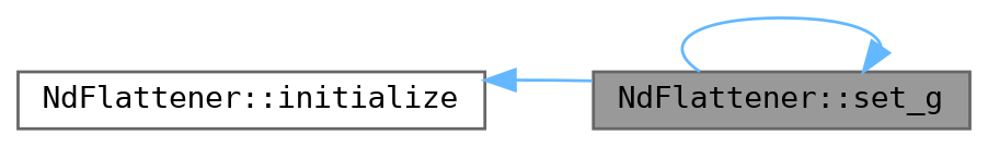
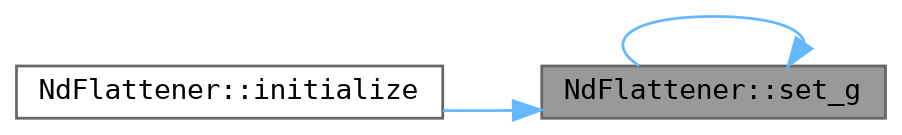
  digraph {
    rankdir=RL
    fontname="DejaVu Sans Mono"
    node [fontname="DejaVu Sans Mono" fontsize=10 shape=box style=filled]
    edge [color=steelblue1 dir=back fontname="DejaVu Sans Mono" fontsize=10 labelfontname=Helvetica labelfontsize=10 style=solid]
    n1 [color=gray40 fillcolor=grey60 fontcolor=black height=0.2 label="NdFlattener::set_g" width=0.4]
    n2 [color=grey40 fillcolor=white height=0.2 label="NdFlattener::initialize" width=0.4]
    n1 -> n1
-   n2 -> n1
+   n1 -> n2
  }
